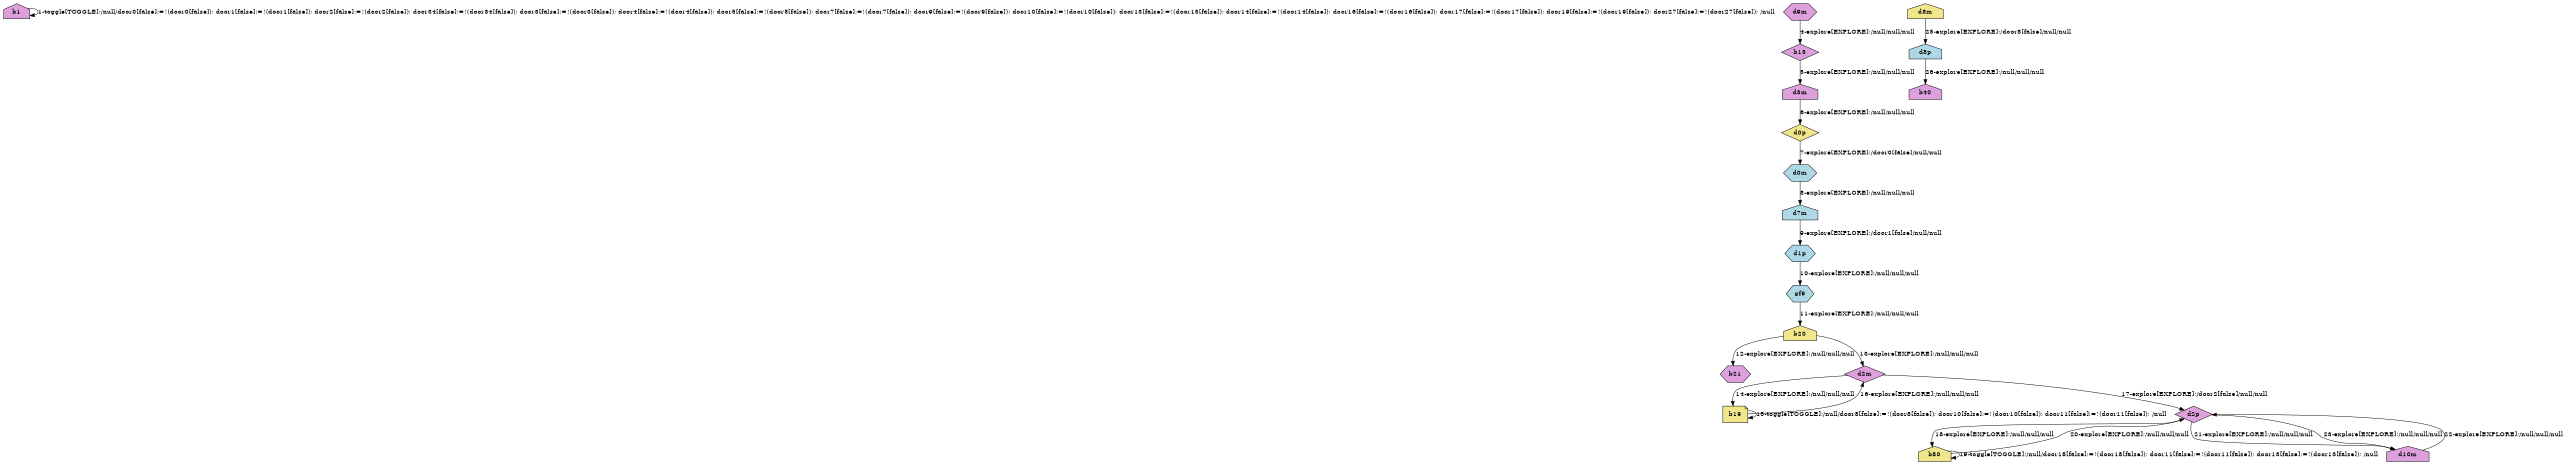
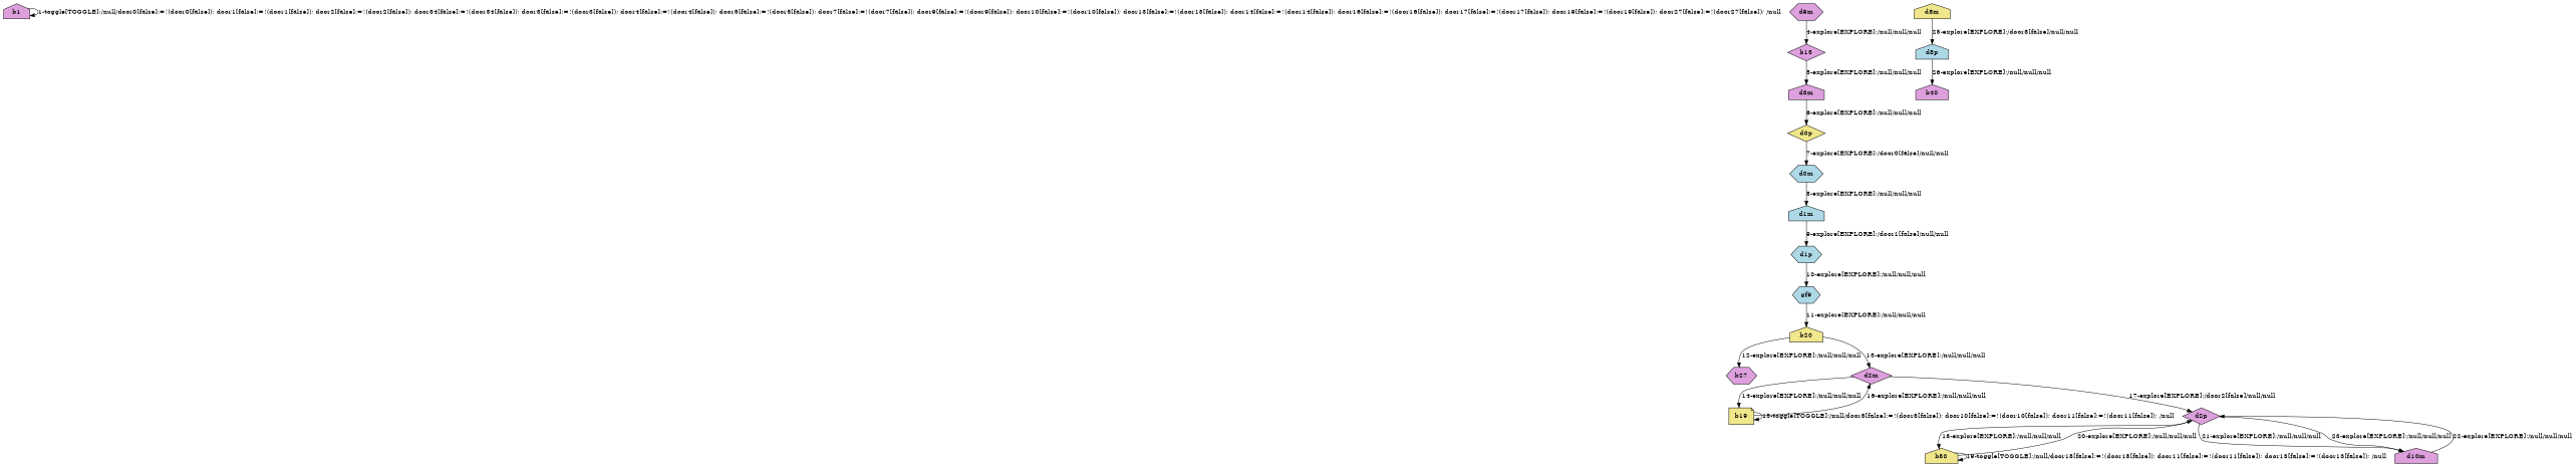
  digraph {
    node [fillcolor=plum shape=house style=filled]
    b1
    d9m [shape=hexagon]
    b13 [shape=diamond]
    d3m
    d0p [fillcolor=khaki shape=diamond]
    d0m [fillcolor=lightblue shape=hexagon]
-   d1m [fillcolor=lightblue label=d7m]
+   d1m [fillcolor=lightblue]
    d1p [fillcolor=lightblue shape=hexagon]
    gf9 [fillcolor=lightblue shape=hexagon]
    b20 [fillcolor=khaki]
-   b21 [shape=hexagon]
+   b21 [shape=hexagon label=b27]
    d2m [shape=diamond]
    b19 [fillcolor=khaki shape=note]
    d2p [shape=diamond]
    b80 [fillcolor=khaki]
    d10m
    d8m [fillcolor=khaki]
    d8p [fillcolor=lightblue]
    b40
    b1 -> b1 [label="1-toggle[TOGGLE];/null/door0[false]:=!(door0[false]); door1[false]:=!(door1[false]); door2[false]:=!(door2[false]); door34[false]:=!(door34[false]); door3[false]:=!(door3[false]); door4[false]:=!(door4[false]); door5[false]:=!(door5[false]); door7[false]:=!(door7[false]); door9[false]:=!(door9[false]); door10[false]:=!(door10[false]); door13[false]:=!(door13[false]); door14[false]:=!(door14[false]); door16[false]:=!(door16[false]); door17[false]:=!(door17[false]); door19[false]:=!(door19[false]); door27[false]:=!(door27[false]); /null"]
    d9m -> b13 [label="4-explore[EXPLORE];/null/null/null"]
    b13 -> d3m [label="5-explore[EXPLORE];/null/null/null"]
    d3m -> d0p [label="6-explore[EXPLORE];/null/null/null"]
    d0p -> d0m [label="7-explore[EXPLORE];/door0[false]/null/null"]
    d0m -> d1m [label="8-explore[EXPLORE];/null/null/null"]
    d1m -> d1p [label="9-explore[EXPLORE];/door1[false]/null/null"]
    d1p -> gf9 [label="10-explore[EXPLORE];/null/null/null"]
    gf9 -> b20 [label="11-explore[EXPLORE];/null/null/null"]
    b20 -> b21 [label="12-explore[EXPLORE];/null/null/null"]
    b20 -> d2m [label="13-explore[EXPLORE];/null/null/null"]
    d2m -> b19 [label="14-explore[EXPLORE];/null/null/null"]
    d2m -> d2p [label="17-explore[EXPLORE];/door2[false]/null/null"]
    b19 -> d2m [label="16-explore[EXPLORE];/null/null/null"]
    b19 -> b19 [label="15-toggle[TOGGLE];/null/door8[false]:=!(door8[false]); door10[false]:=!(door10[false]); door11[false]:=!(door11[false]); /null"]
    d2p -> b80 [label="18-explore[EXPLORE];/null/null/null"]
    d2p -> d10m [label="21-explore[EXPLORE];/null/null/null"]
    d2p -> d10m [label="23-explore[EXPLORE];/null/null/null"]
    b80 -> d2p [label="20-explore[EXPLORE];/null/null/null"]
    b80 -> b80 [label="19-toggle[TOGGLE];/null/door18[false]:=!(door18[false]); door11[false]:=!(door11[false]); door13[false]:=!(door13[false]); /null"]
    d10m -> d2p [label="22-explore[EXPLORE];/null/null/null"]
    d8m -> d8p [label="25-explore[EXPLORE];/door8[false]/null/null"]
    d8p -> b40 [label="26-explore[EXPLORE];/null/null/null"]
  }
